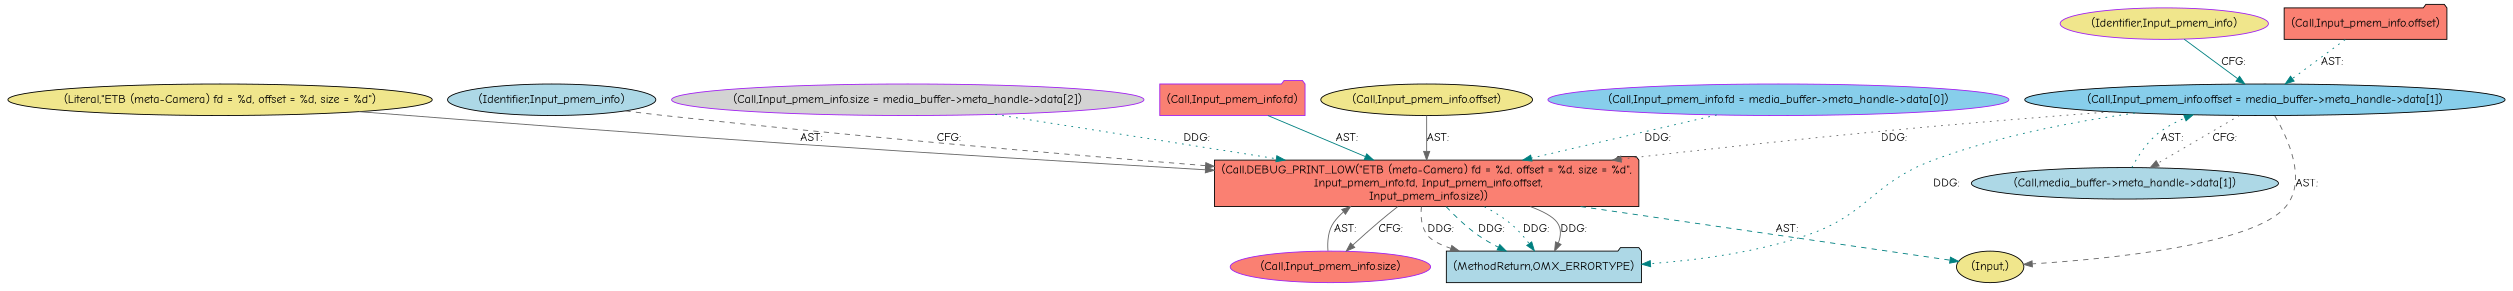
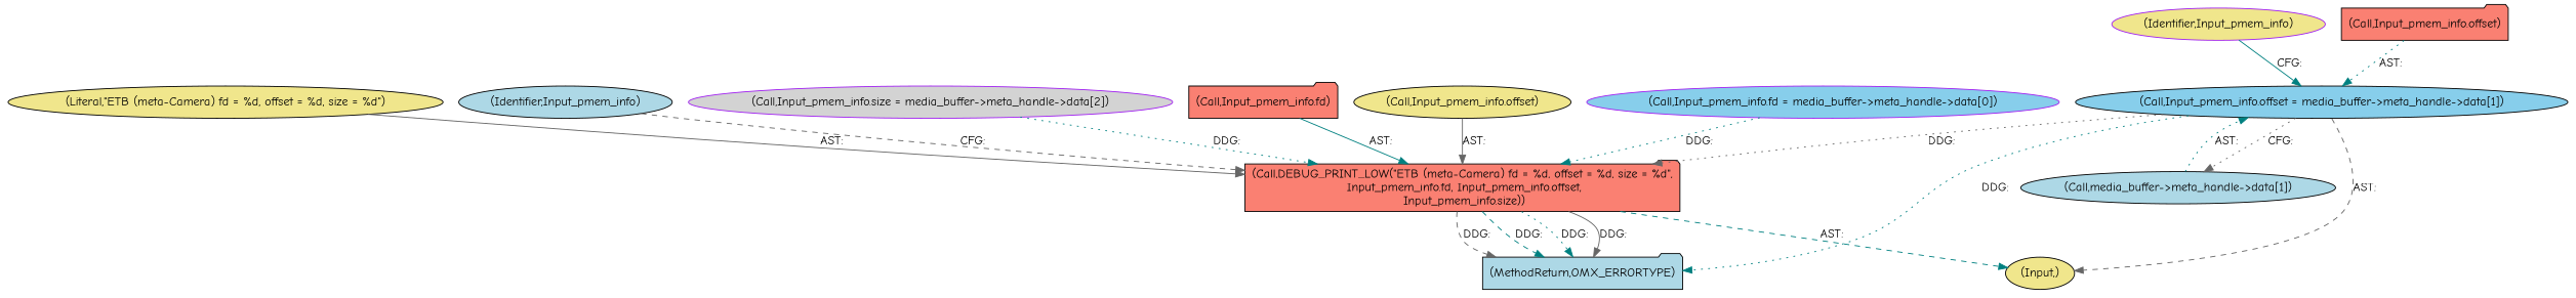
  digraph {
    fontname="Comic Neue"
    node [color=black fillcolor=salmon fontname="Comic Neue" shape=ellipse style=filled]
    edge [color=gray40 fontname="Comic Neue" style=dotted]
    n1 [fillcolor=skyblue label="(Call,Input_pmem_info.offset = media_buffer->meta_handle->data[1])"]
    n2 [label="(Call,DEBUG_PRINT_LOW(\"ETB (meta-Camera) fd = %d, offset = %d, size = %d\",\n Input_pmem_info.fd, Input_pmem_info.offset,\n Input_pmem_info.size))" shape=folder]
    n3 [fillcolor=khaki label="(Input,)"]
    n4 [fillcolor=lightblue label="(MethodReturn,OMX_ERRORTYPE)" shape=folder]
    n5 [fillcolor=lightblue label="(Call,media_buffer->meta_handle->data[1])"]
-   n6 [color=purple label="(Call,Input_pmem_info.size)"]
    n7 [fillcolor=khaki label="(Literal,\"ETB (meta-Camera) fd = %d, offset = %d, size = %d\")"]
    n8 [fillcolor=lightblue label="(Identifier,Input_pmem_info)"]
    n9 [color=purple fillcolor=lightgrey label="(Call,Input_pmem_info.size = media_buffer->meta_handle->data[2])"]
-   n10 [color=purple label="(Call,Input_pmem_info.fd)" shape=folder]
+   n10 [label="(Call,Input_pmem_info.fd)" shape=folder]
    n11 [fillcolor=khaki label="(Call,Input_pmem_info.offset)"]
    n12 [color=purple fillcolor=khaki label="(Identifier,Input_pmem_info)"]
    n13 [color=purple fillcolor=skyblue label="(Call,Input_pmem_info.fd = media_buffer->meta_handle->data[0])"]
    n14 [label="(Call,Input_pmem_info.offset)" shape=folder]
    n1 -> n2 [label="DDG: "]
    n1 -> n3 [label="AST: " style=dashed]
    n1 -> n4 [color=teal label="DDG: "]
    n1 -> n5 [label="CFG: "]
    n2 -> n3 [color=teal label="AST: " style=dashed]
    n2 -> n4 [label="DDG: " style=dashed]
    n2 -> n4 [color=teal label="DDG: " style=dashed]
    n2 -> n4 [color=teal label="DDG: "]
    n2 -> n4 [label="DDG: " style=solid]
-   n2 -> n6 [label="CFG: " style=solid]
    n5 -> n1 [color=teal label="AST: "]
-   n6 -> n2 [label="AST: " style=solid]
    n7 -> n2 [label="AST: " style=solid]
    n8 -> n2 [label="CFG: " style=dashed]
    n9 -> n2 [color=teal label="DDG: "]
    n10 -> n2 [color=teal label="AST: " style=solid]
    n11 -> n2 [label="AST: " style=solid]
    n12 -> n1 [color=teal label="CFG: " style=solid]
    n13 -> n2 [color=teal label="DDG: "]
    n14 -> n1 [color=teal label="AST: "]
  }
